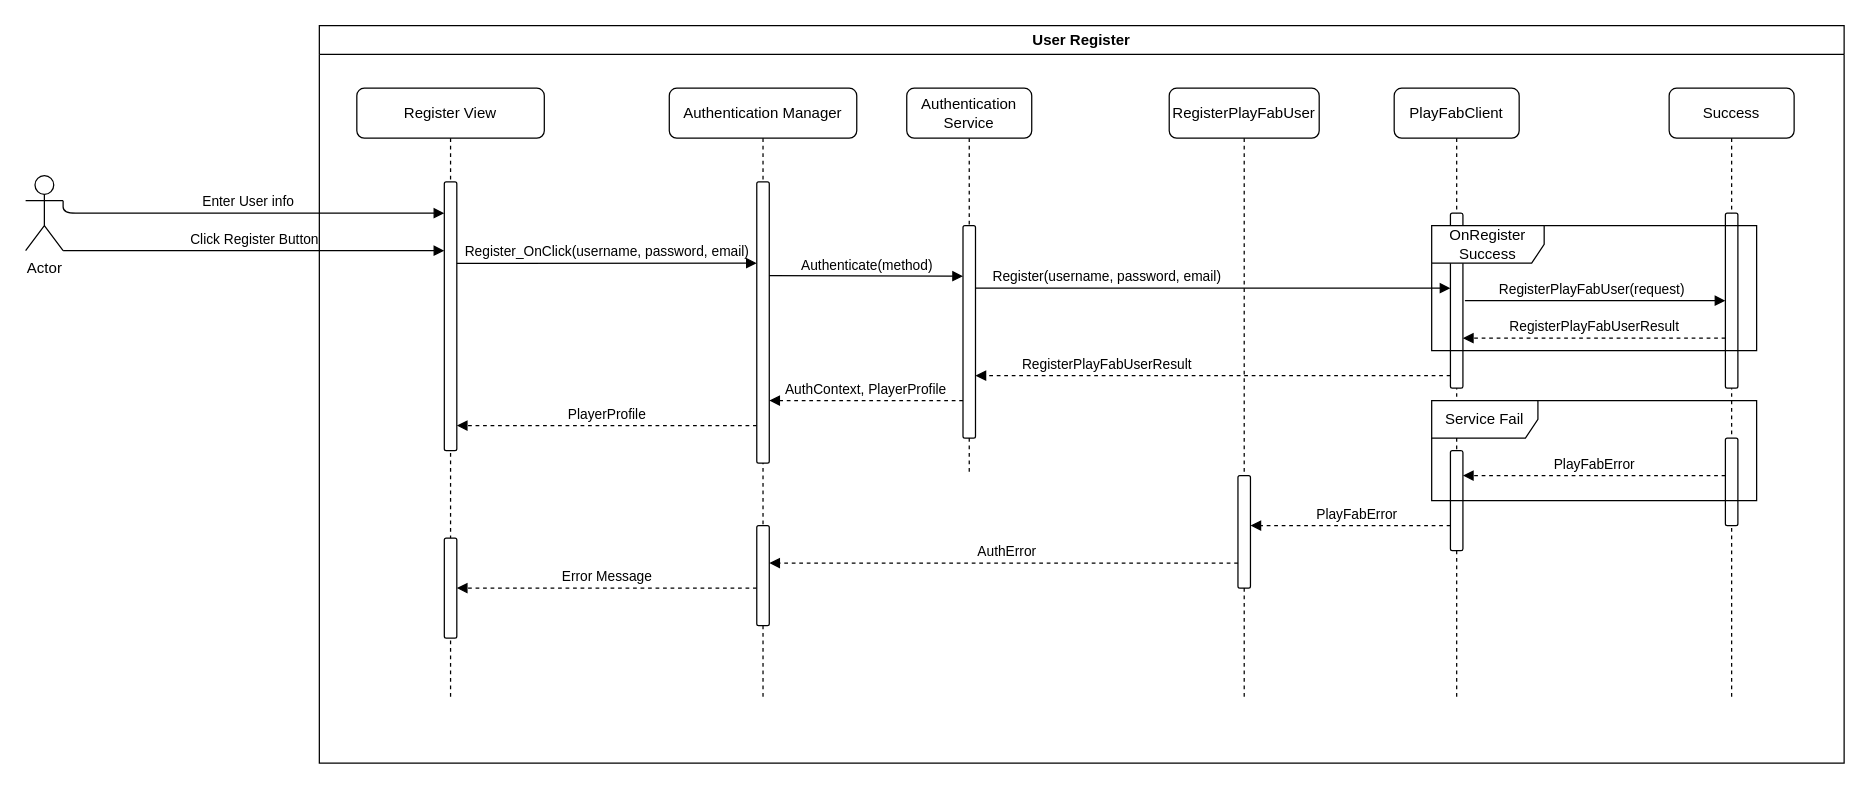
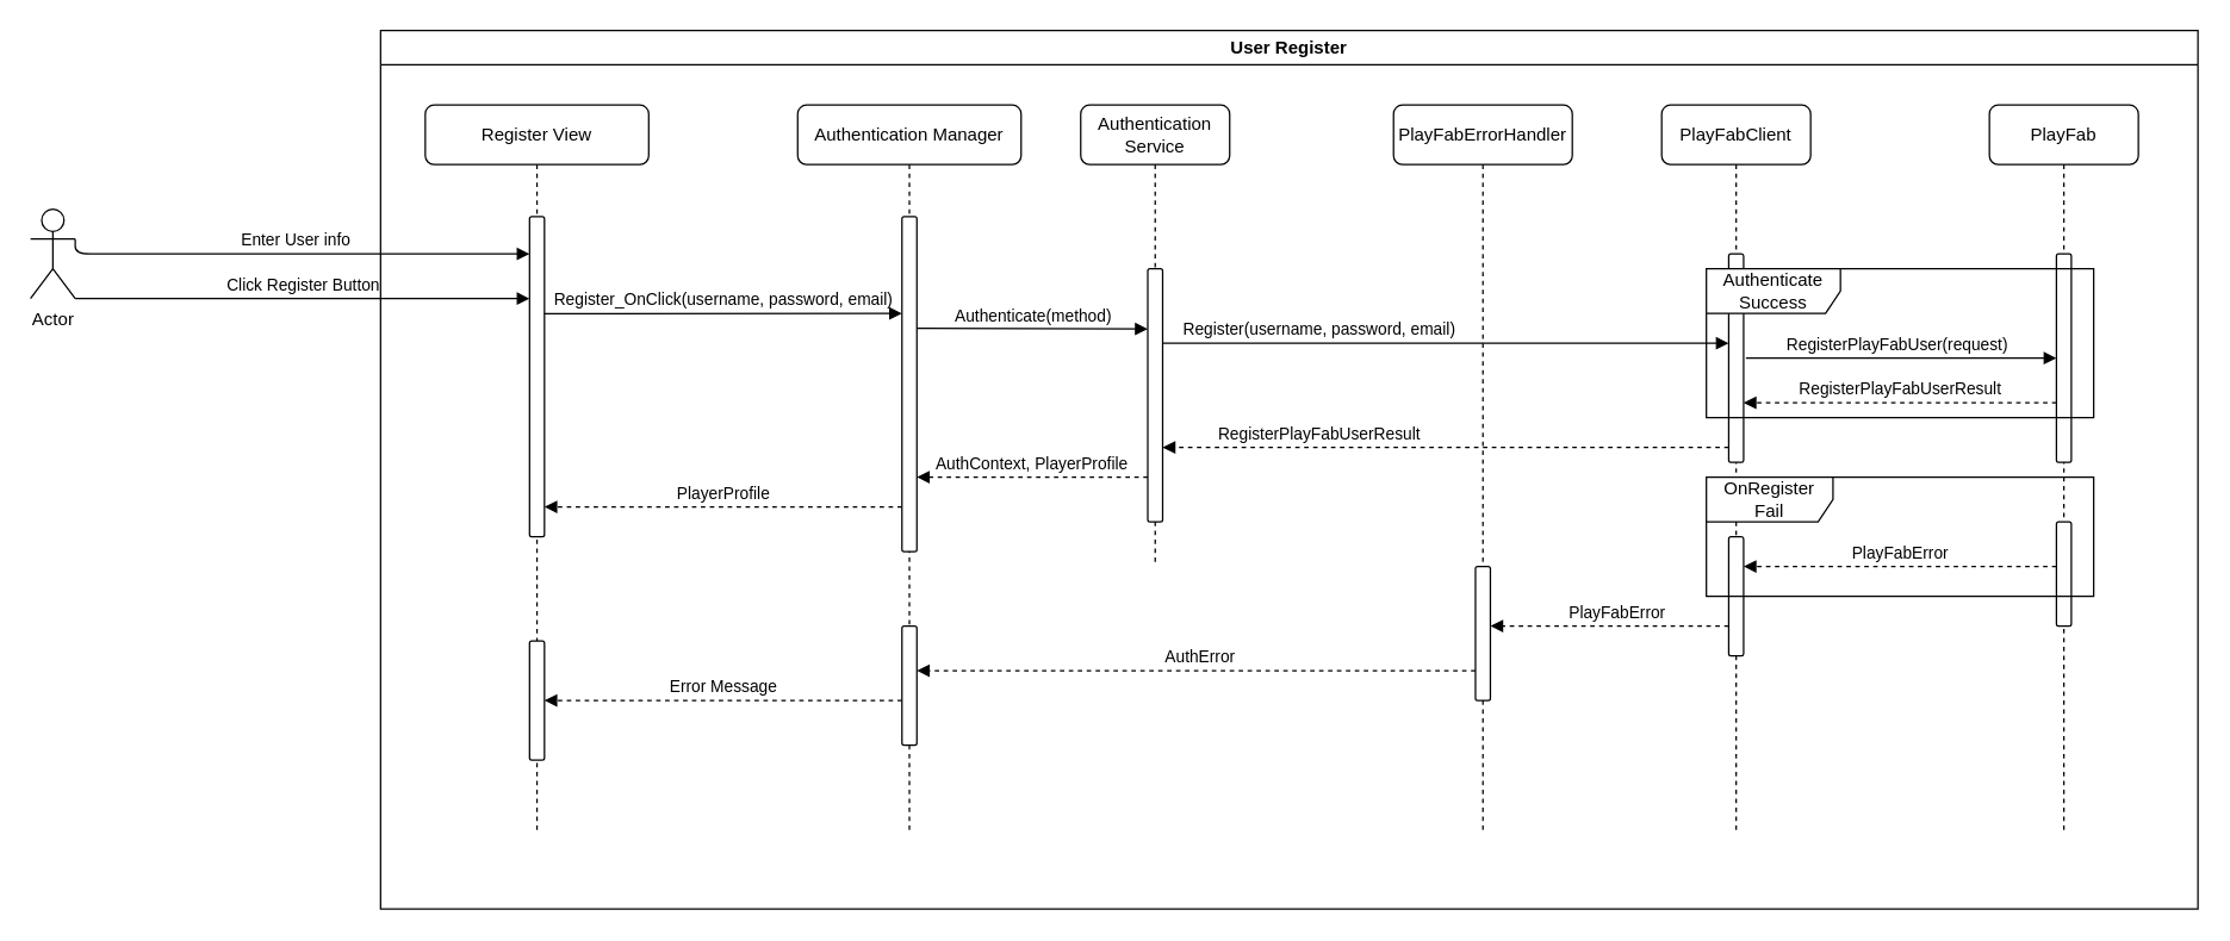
  <mxCell id="0" />
  <mxCell id="1" parent="0" />
  <mxCell id="2" value="Register View" style="shape=umlLifeline;perimeter=lifelinePerimeter;whiteSpace=wrap;html=1;container=0;dropTarget=0;collapsible=0;recursiveResize=0;outlineConnect=0;portConstraint=eastwest;newEdgeStyle={&quot;edgeStyle&quot;:&quot;elbowEdgeStyle&quot;,&quot;elbow&quot;:&quot;vertical&quot;,&quot;curved&quot;:0,&quot;rounded&quot;:0};labelBackgroundColor=none;rounded=1;glass=0;" parent="1" vertex="1"><mxGeometry x="285" y="70" width="150" height="490" as="geometry" /></mxCell>
  <mxCell id="3" value="" style="html=1;points=[];perimeter=orthogonalPerimeter;outlineConnect=0;targetShapes=umlLifeline;portConstraint=eastwest;newEdgeStyle={&quot;edgeStyle&quot;:&quot;elbowEdgeStyle&quot;,&quot;elbow&quot;:&quot;vertical&quot;,&quot;curved&quot;:0,&quot;rounded&quot;:0};labelBackgroundColor=none;rounded=1;" parent="2" vertex="1"><mxGeometry x="70" y="75" width="10" height="215" as="geometry" /></mxCell>
  <mxCell id="4" value="User Register" style="swimlane;whiteSpace=wrap;html=1;" parent="1" vertex="1"><mxGeometry x="255" y="20" width="1220" height="590" as="geometry" /></mxCell>
  <mxCell id="5" value="Click Register Button" style="html=1;verticalAlign=bottom;endArrow=block;edgeStyle=elbowEdgeStyle;elbow=vertical;curved=0;rounded=1;labelBackgroundColor=none;fontColor=default;" parent="4" source="35" edge="1"><mxGeometry relative="1" as="geometry"><mxPoint x="-50" y="180" as="sourcePoint" /><Array as="points"><mxPoint x="110" y="180" /></Array><mxPoint x="100" y="180.59" as="targetPoint" /></mxGeometry></mxCell>
  <mxCell id="6" value="Enter User info" style="html=1;verticalAlign=bottom;endArrow=block;edgeStyle=elbowEdgeStyle;elbow=vertical;curved=0;rounded=1;labelBackgroundColor=none;fontColor=default;exitX=1;exitY=0.333;exitDx=0;exitDy=0;exitPerimeter=0;" parent="4" source="35" edge="1"><mxGeometry relative="1" as="geometry"><mxPoint x="-190" y="151" as="sourcePoint" /><Array as="points"><mxPoint x="110" y="150" /></Array><mxPoint x="100" y="150.59" as="targetPoint" /></mxGeometry></mxCell>
  <mxCell id="7" value="Register_OnClick(username, password, email)" style="html=1;verticalAlign=bottom;endArrow=block;edgeStyle=elbowEdgeStyle;elbow=vertical;curved=0;rounded=1;labelBackgroundColor=none;fontColor=default;" parent="4" target="11" edge="1"><mxGeometry relative="1" as="geometry"><mxPoint x="110" y="190.12" as="sourcePoint" /><Array as="points" /><mxPoint x="330" y="190.12" as="targetPoint" /></mxGeometry></mxCell>
  <mxCell id="8" value="Error Message" style="html=1;verticalAlign=bottom;endArrow=block;edgeStyle=elbowEdgeStyle;elbow=vertical;curved=0;rounded=1;labelBackgroundColor=none;fontColor=default;dashed=1;" parent="4" source="12" edge="1"><mxGeometry relative="1" as="geometry"><mxPoint x="330" y="450" as="sourcePoint" /><Array as="points" /><mxPoint x="110" y="450" as="targetPoint" /><mxPoint as="offset" /></mxGeometry></mxCell>
  <mxCell id="9" value="PlayerProfile" style="html=1;verticalAlign=bottom;endArrow=block;edgeStyle=elbowEdgeStyle;elbow=vertical;curved=0;rounded=1;labelBackgroundColor=none;fontColor=default;dashed=1;" parent="4" source="11" edge="1"><mxGeometry relative="1" as="geometry"><mxPoint x="330" y="320" as="sourcePoint" /><Array as="points"><mxPoint x="200" y="320" /></Array><mxPoint x="110" y="320.5" as="targetPoint" /></mxGeometry></mxCell>
  <mxCell id="10" value="Authentication Manager" style="shape=umlLifeline;perimeter=lifelinePerimeter;whiteSpace=wrap;html=1;container=0;dropTarget=0;collapsible=0;recursiveResize=0;outlineConnect=0;portConstraint=eastwest;newEdgeStyle={&quot;edgeStyle&quot;:&quot;elbowEdgeStyle&quot;,&quot;elbow&quot;:&quot;vertical&quot;,&quot;curved&quot;:0,&quot;rounded&quot;:0};labelBackgroundColor=none;rounded=1;glass=0;" parent="4" vertex="1"><mxGeometry x="280" y="50" width="150" height="490" as="geometry" /></mxCell>
  <mxCell id="11" value="" style="html=1;points=[];perimeter=orthogonalPerimeter;outlineConnect=0;targetShapes=umlLifeline;portConstraint=eastwest;newEdgeStyle={&quot;edgeStyle&quot;:&quot;elbowEdgeStyle&quot;,&quot;elbow&quot;:&quot;vertical&quot;,&quot;curved&quot;:0,&quot;rounded&quot;:0};labelBackgroundColor=none;rounded=1;" parent="10" vertex="1"><mxGeometry x="70" y="75" width="10" height="225" as="geometry" /></mxCell>
  <mxCell id="12" value="" style="html=1;points=[];perimeter=orthogonalPerimeter;outlineConnect=0;targetShapes=umlLifeline;portConstraint=eastwest;newEdgeStyle={&quot;edgeStyle&quot;:&quot;elbowEdgeStyle&quot;,&quot;elbow&quot;:&quot;vertical&quot;,&quot;curved&quot;:0,&quot;rounded&quot;:0};labelBackgroundColor=none;rounded=1;" vertex="1" parent="10"><mxGeometry x="70" y="350" width="10" height="80" as="geometry" /></mxCell>
  <mxCell id="13" value="Authentication Service" style="shape=umlLifeline;perimeter=lifelinePerimeter;whiteSpace=wrap;html=1;container=0;dropTarget=0;collapsible=0;recursiveResize=0;outlineConnect=0;portConstraint=eastwest;newEdgeStyle={&quot;edgeStyle&quot;:&quot;elbowEdgeStyle&quot;,&quot;elbow&quot;:&quot;vertical&quot;,&quot;curved&quot;:0,&quot;rounded&quot;:0};labelBackgroundColor=none;rounded=1;" parent="4" vertex="1"><mxGeometry x="470" y="50" width="100" height="310" as="geometry" /></mxCell>
  <mxCell id="14" value="" style="html=1;points=[];perimeter=orthogonalPerimeter;outlineConnect=0;targetShapes=umlLifeline;portConstraint=eastwest;newEdgeStyle={&quot;edgeStyle&quot;:&quot;elbowEdgeStyle&quot;,&quot;elbow&quot;:&quot;vertical&quot;,&quot;curved&quot;:0,&quot;rounded&quot;:0};labelBackgroundColor=none;rounded=1;" parent="13" vertex="1"><mxGeometry x="45" y="110" width="10" height="170" as="geometry" /></mxCell>
  <mxCell id="15" value="AuthContext, PlayerProfile" style="html=1;verticalAlign=bottom;endArrow=block;edgeStyle=elbowEdgeStyle;elbow=vertical;curved=0;rounded=1;labelBackgroundColor=none;fontColor=default;dashed=1;" parent="4" edge="1"><mxGeometry relative="1" as="geometry"><mxPoint x="515" y="300" as="sourcePoint" /><Array as="points"><mxPoint x="450" y="300" /></Array><mxPoint x="360" y="300.5" as="targetPoint" /></mxGeometry></mxCell>
  <mxCell id="16" value="PlayFabClient" style="shape=umlLifeline;perimeter=lifelinePerimeter;whiteSpace=wrap;html=1;container=0;dropTarget=0;collapsible=0;recursiveResize=0;outlineConnect=0;portConstraint=eastwest;newEdgeStyle={&quot;edgeStyle&quot;:&quot;elbowEdgeStyle&quot;,&quot;elbow&quot;:&quot;vertical&quot;,&quot;curved&quot;:0,&quot;rounded&quot;:0};labelBackgroundColor=none;rounded=1;" parent="4" vertex="1"><mxGeometry x="860" y="50" width="100" height="490" as="geometry" /></mxCell>
  <mxCell id="17" value="" style="html=1;points=[];perimeter=orthogonalPerimeter;outlineConnect=0;targetShapes=umlLifeline;portConstraint=eastwest;newEdgeStyle={&quot;edgeStyle&quot;:&quot;elbowEdgeStyle&quot;,&quot;elbow&quot;:&quot;vertical&quot;,&quot;curved&quot;:0,&quot;rounded&quot;:0};labelBackgroundColor=none;rounded=1;" parent="16" vertex="1"><mxGeometry x="45" y="100" width="10" height="140" as="geometry" /></mxCell>
  <mxCell id="18" value="" style="html=1;points=[];perimeter=orthogonalPerimeter;outlineConnect=0;targetShapes=umlLifeline;portConstraint=eastwest;newEdgeStyle={&quot;edgeStyle&quot;:&quot;elbowEdgeStyle&quot;,&quot;elbow&quot;:&quot;vertical&quot;,&quot;curved&quot;:0,&quot;rounded&quot;:0};labelBackgroundColor=none;rounded=1;" vertex="1" parent="16"><mxGeometry x="45" y="290" width="10" height="80" as="geometry" /></mxCell>
- <mxCell id="19" value="Success" style="shape=umlLifeline;perimeter=lifelinePerimeter;whiteSpace=wrap;html=1;container=0;dropTarget=0;collapsible=0;recursiveResize=0;outlineConnect=0;portConstraint=eastwest;newEdgeStyle={&quot;edgeStyle&quot;:&quot;elbowEdgeStyle&quot;,&quot;elbow&quot;:&quot;vertical&quot;,&quot;curved&quot;:0,&quot;rounded&quot;:0};labelBackgroundColor=none;rounded=1;" parent="4" vertex="1"><mxGeometry x="1080" y="50" width="100" height="490" as="geometry" /></mxCell>
+ <mxCell id="19" value="PlayFab" style="shape=umlLifeline;perimeter=lifelinePerimeter;whiteSpace=wrap;html=1;container=0;dropTarget=0;collapsible=0;recursiveResize=0;outlineConnect=0;portConstraint=eastwest;newEdgeStyle={&quot;edgeStyle&quot;:&quot;elbowEdgeStyle&quot;,&quot;elbow&quot;:&quot;vertical&quot;,&quot;curved&quot;:0,&quot;rounded&quot;:0};labelBackgroundColor=none;rounded=1;" parent="4" vertex="1"><mxGeometry x="1080" y="50" width="100" height="490" as="geometry" /></mxCell>
  <mxCell id="20" value="" style="html=1;points=[];perimeter=orthogonalPerimeter;outlineConnect=0;targetShapes=umlLifeline;portConstraint=eastwest;newEdgeStyle={&quot;edgeStyle&quot;:&quot;elbowEdgeStyle&quot;,&quot;elbow&quot;:&quot;vertical&quot;,&quot;curved&quot;:0,&quot;rounded&quot;:0};labelBackgroundColor=none;rounded=1;" parent="19" vertex="1"><mxGeometry x="45" y="100" width="10" height="140" as="geometry" /></mxCell>
  <mxCell id="21" value="" style="html=1;points=[];perimeter=orthogonalPerimeter;outlineConnect=0;targetShapes=umlLifeline;portConstraint=eastwest;newEdgeStyle={&quot;edgeStyle&quot;:&quot;elbowEdgeStyle&quot;,&quot;elbow&quot;:&quot;vertical&quot;,&quot;curved&quot;:0,&quot;rounded&quot;:0};labelBackgroundColor=none;rounded=1;" vertex="1" parent="19"><mxGeometry x="45" y="280" width="10" height="70" as="geometry" /></mxCell>
  <mxCell id="22" value="RegisterPlayFabUser(request)" style="html=1;verticalAlign=bottom;endArrow=block;edgeStyle=elbowEdgeStyle;elbow=vertical;curved=0;rounded=1;labelBackgroundColor=none;fontColor=default;" parent="4" target="20" edge="1"><mxGeometry relative="1" as="geometry"><mxPoint x="920" y="220" as="sourcePoint" /><Array as="points"><mxPoint x="915" y="220" /></Array><mxPoint x="1110" y="219.5" as="targetPoint" /></mxGeometry></mxCell>
- <mxCell id="23" value="OnRegister Success" style="shape=umlFrame;whiteSpace=wrap;html=1;pointerEvents=0;labelBackgroundColor=none;rounded=1;width=90;height=30;" parent="4" vertex="1"><mxGeometry x="890" y="160" width="260" height="100" as="geometry" /></mxCell>
+ <mxCell id="23" value="Authenticate Success" style="shape=umlFrame;whiteSpace=wrap;html=1;pointerEvents=0;labelBackgroundColor=none;rounded=1;width=90;height=30;" parent="4" vertex="1"><mxGeometry x="890" y="160" width="260" height="100" as="geometry" /></mxCell>
  <mxCell id="24" value="RegisterPlayFabUserResult" style="html=1;verticalAlign=bottom;endArrow=block;edgeStyle=elbowEdgeStyle;elbow=vertical;curved=0;rounded=1;labelBackgroundColor=none;fontColor=default;dashed=1;" parent="4" edge="1"><mxGeometry relative="1" as="geometry"><mxPoint x="1125" y="250" as="sourcePoint" /><Array as="points" /><mxPoint x="915" y="250" as="targetPoint" /><mxPoint as="offset" /></mxGeometry></mxCell>
- <mxCell id="25" value="RegisterPlayFabUser" style="shape=umlLifeline;perimeter=lifelinePerimeter;whiteSpace=wrap;html=1;container=0;dropTarget=0;collapsible=0;recursiveResize=0;outlineConnect=0;portConstraint=eastwest;newEdgeStyle={&quot;edgeStyle&quot;:&quot;elbowEdgeStyle&quot;,&quot;elbow&quot;:&quot;vertical&quot;,&quot;curved&quot;:0,&quot;rounded&quot;:0};labelBackgroundColor=none;rounded=1;" parent="4" vertex="1"><mxGeometry x="680" y="50" width="120" height="490" as="geometry" /></mxCell>
+ <mxCell id="25" value="PlayFabErrorHandler" style="shape=umlLifeline;perimeter=lifelinePerimeter;whiteSpace=wrap;html=1;container=0;dropTarget=0;collapsible=0;recursiveResize=0;outlineConnect=0;portConstraint=eastwest;newEdgeStyle={&quot;edgeStyle&quot;:&quot;elbowEdgeStyle&quot;,&quot;elbow&quot;:&quot;vertical&quot;,&quot;curved&quot;:0,&quot;rounded&quot;:0};labelBackgroundColor=none;rounded=1;" parent="4" vertex="1"><mxGeometry x="680" y="50" width="120" height="490" as="geometry" /></mxCell>
  <mxCell id="26" value="" style="html=1;points=[];perimeter=orthogonalPerimeter;outlineConnect=0;targetShapes=umlLifeline;portConstraint=eastwest;newEdgeStyle={&quot;edgeStyle&quot;:&quot;elbowEdgeStyle&quot;,&quot;elbow&quot;:&quot;vertical&quot;,&quot;curved&quot;:0,&quot;rounded&quot;:0};labelBackgroundColor=none;rounded=1;" parent="25" vertex="1"><mxGeometry x="55" y="310" width="10" height="90" as="geometry" /></mxCell>
  <mxCell id="27" value="PlayFabError" style="html=1;verticalAlign=bottom;endArrow=block;edgeStyle=elbowEdgeStyle;elbow=vertical;curved=0;rounded=1;labelBackgroundColor=none;fontColor=default;dashed=1;" parent="4" edge="1"><mxGeometry relative="1" as="geometry"><mxPoint x="1125" y="360" as="sourcePoint" /><Array as="points" /><mxPoint x="915" y="360" as="targetPoint" /><mxPoint as="offset" /></mxGeometry></mxCell>
  <mxCell id="28" value="PlayFabError" style="html=1;verticalAlign=bottom;endArrow=block;edgeStyle=elbowEdgeStyle;elbow=vertical;curved=0;rounded=1;labelBackgroundColor=none;fontColor=default;dashed=1;" parent="4" edge="1"><mxGeometry x="-0.062" relative="1" as="geometry"><mxPoint x="905" y="400" as="sourcePoint" /><Array as="points"><mxPoint x="830" y="400" /></Array><mxPoint x="745" y="400" as="targetPoint" /><mxPoint as="offset" /></mxGeometry></mxCell>
  <mxCell id="29" value="AuthError" style="html=1;verticalAlign=bottom;endArrow=block;edgeStyle=elbowEdgeStyle;elbow=vertical;curved=0;rounded=1;labelBackgroundColor=none;fontColor=default;dashed=1;" parent="4" source="26" target="12" edge="1"><mxGeometry x="-0.013" relative="1" as="geometry"><mxPoint x="665" y="430" as="sourcePoint" /><Array as="points"><mxPoint x="550" y="430" /></Array><mxPoint x="380" y="440" as="targetPoint" /><mxPoint as="offset" /></mxGeometry></mxCell>
  <mxCell id="30" value="RegisterPlayFabUserResult" style="html=1;verticalAlign=bottom;endArrow=block;edgeStyle=elbowEdgeStyle;elbow=vertical;curved=0;rounded=1;labelBackgroundColor=none;fontColor=default;dashed=1;" parent="4" source="17" edge="1"><mxGeometry x="0.447" relative="1" as="geometry"><mxPoint x="835" y="280" as="sourcePoint" /><Array as="points" /><mxPoint x="525" y="280" as="targetPoint" /><mxPoint as="offset" /></mxGeometry></mxCell>
- <mxCell id="31" value="Service Fail" style="shape=umlFrame;whiteSpace=wrap;html=1;pointerEvents=0;labelBackgroundColor=none;rounded=1;width=85;height=30;" parent="4" vertex="1"><mxGeometry x="890" y="300" width="260" height="80" as="geometry" /></mxCell>
+ <mxCell id="31" value="OnRegister Fail" style="shape=umlFrame;whiteSpace=wrap;html=1;pointerEvents=0;labelBackgroundColor=none;rounded=1;width=85;height=30;" parent="4" vertex="1"><mxGeometry x="890" y="300" width="260" height="80" as="geometry" /></mxCell>
  <mxCell id="32" value="Authenticate(method&lt;span style=&quot;background-color: initial;&quot;&gt;)&lt;/span&gt;" style="html=1;verticalAlign=bottom;endArrow=block;edgeStyle=elbowEdgeStyle;elbow=vertical;curved=0;rounded=1;labelBackgroundColor=none;fontColor=default;" parent="4" edge="1"><mxGeometry relative="1" as="geometry"><mxPoint x="360" y="200" as="sourcePoint" /><Array as="points"><mxPoint x="440" y="200.5" /></Array><mxPoint x="515" y="200" as="targetPoint" /></mxGeometry></mxCell>
  <mxCell id="33" value="Register(username, password, email&lt;span style=&quot;background-color: initial;&quot;&gt;)&lt;/span&gt;" style="html=1;verticalAlign=bottom;endArrow=block;edgeStyle=elbowEdgeStyle;elbow=vertical;curved=0;rounded=1;labelBackgroundColor=none;fontColor=default;jumpStyle=none;" parent="4" edge="1"><mxGeometry x="-0.447" relative="1" as="geometry"><mxPoint x="525" y="210" as="sourcePoint" /><Array as="points"><mxPoint x="600" y="210" /></Array><mxPoint x="905" y="210" as="targetPoint" /><mxPoint as="offset" /></mxGeometry></mxCell>
  <mxCell id="34" value="" style="html=1;points=[];perimeter=orthogonalPerimeter;outlineConnect=0;targetShapes=umlLifeline;portConstraint=eastwest;newEdgeStyle={&quot;edgeStyle&quot;:&quot;elbowEdgeStyle&quot;,&quot;elbow&quot;:&quot;vertical&quot;,&quot;curved&quot;:0,&quot;rounded&quot;:0};labelBackgroundColor=none;rounded=1;" parent="4" vertex="1"><mxGeometry x="100" y="410" width="10" height="80" as="geometry" /></mxCell>
  <mxCell id="35" value="Actor" style="shape=umlActor;verticalLabelPosition=bottom;verticalAlign=top;html=1;outlineConnect=0;" parent="1" vertex="1"><mxGeometry x="20" y="140" width="30" height="60" as="geometry" /></mxCell>
